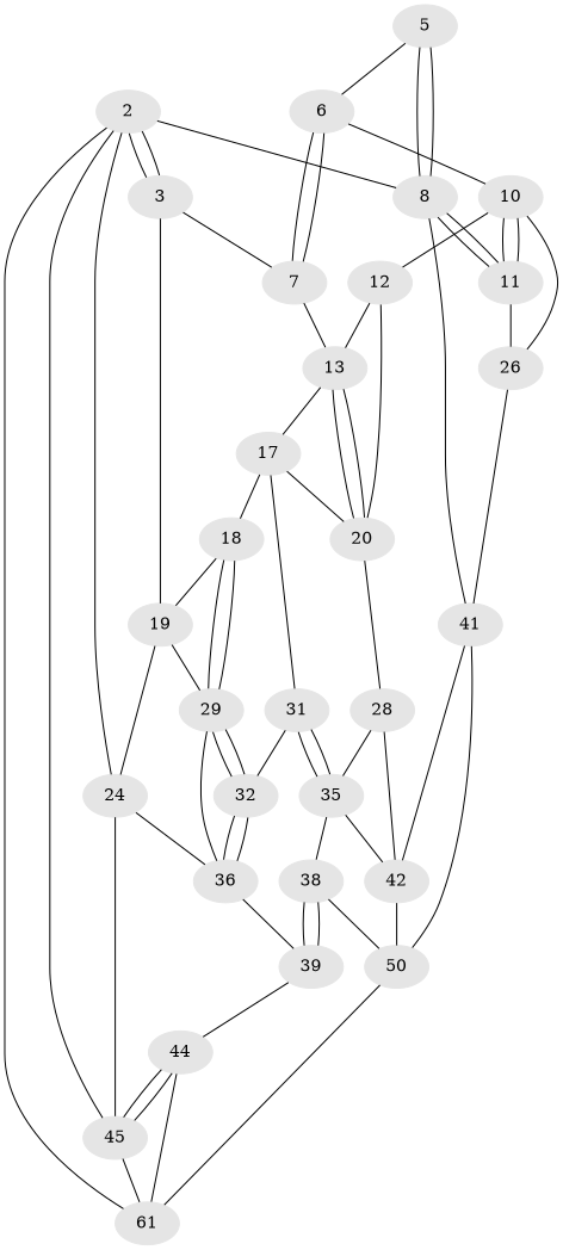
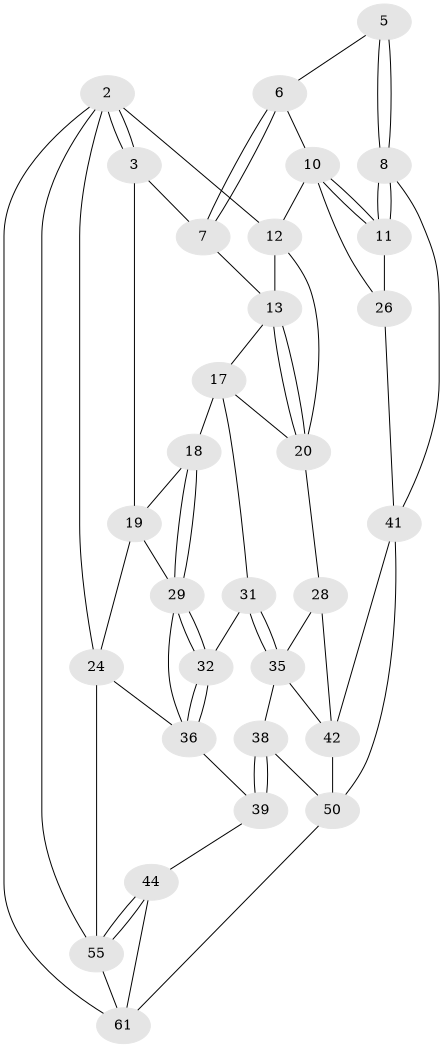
  graph {
    node [color=gray90 style=filled]
    2 [super="+54"]
    8 [super="+46"]
    3 [super="+4"]
    24 [super="+25"]
-   45 [super="+53"]
+   45 [super="+53" label=55]
    n6 [label=61 super="+52"]
    5
    6 [super="+9"]
    11 [super="+33"]
    41 [super="+47"]
    7
    19 [super="+23"]
    36 [super="+40"]
    13 [super="+14"]
    29 [super="+30"]
    10 [super="+15"]
    12 [super="+16"]
    26 [super="+27"]
    20 [super="+21"]
    17 [super="+22"]
    42 [super="+48"]
    50 [super="+55"]
    28 [super="+34"]
    18
    31
    35 [super="+37"]
    32
    39 [super="+43"]
    38 [super="+49"]
    44
-   2 -- 8
+   2 -- 12
    2 -- 3
    2 -- 3
    2 -- 24
    2 -- 45
    2 -- n6
    8 -- 11 [weight=2]
    8 -- 11
    8 -- 41
    3 -- 7
    3 -- 19
    24 -- 45
    24 -- 36
    45 -- n6
    5 -- 8
    5 -- 8
    5 -- 6
    6 -- 7
    6 -- 7
    6 -- 10
    11 -- 26
    41 -- 42
    41 -- 50
    7 -- 13
    19 -- 24
    19 -- 29
    36 -- 39
    13 -- 20
    13 -- 20
    13 -- 17
    29 -- 36
    29 -- 32
    29 -- 32
    10 -- 11
    10 -- 11
    10 -- 12
    10 -- 26
    12 -- 13
    12 -- 20
    26 -- 41
    20 -- 28
    17 -- 20
    17 -- 18
    17 -- 31
    42 -- 50
    50 -- n6
    28 -- 42
    28 -- 35
    18 -- 19
    18 -- 29
    18 -- 29
    31 -- 35
    31 -- 35
    31 -- 32
    35 -- 42
    35 -- 38
    32 -- 36
    32 -- 36
    39 -- 44
    38 -- 50
    38 -- 39 [weight=2]
    38 -- 39
    44 -- 45
    44 -- 45
    44 -- n6
  }
